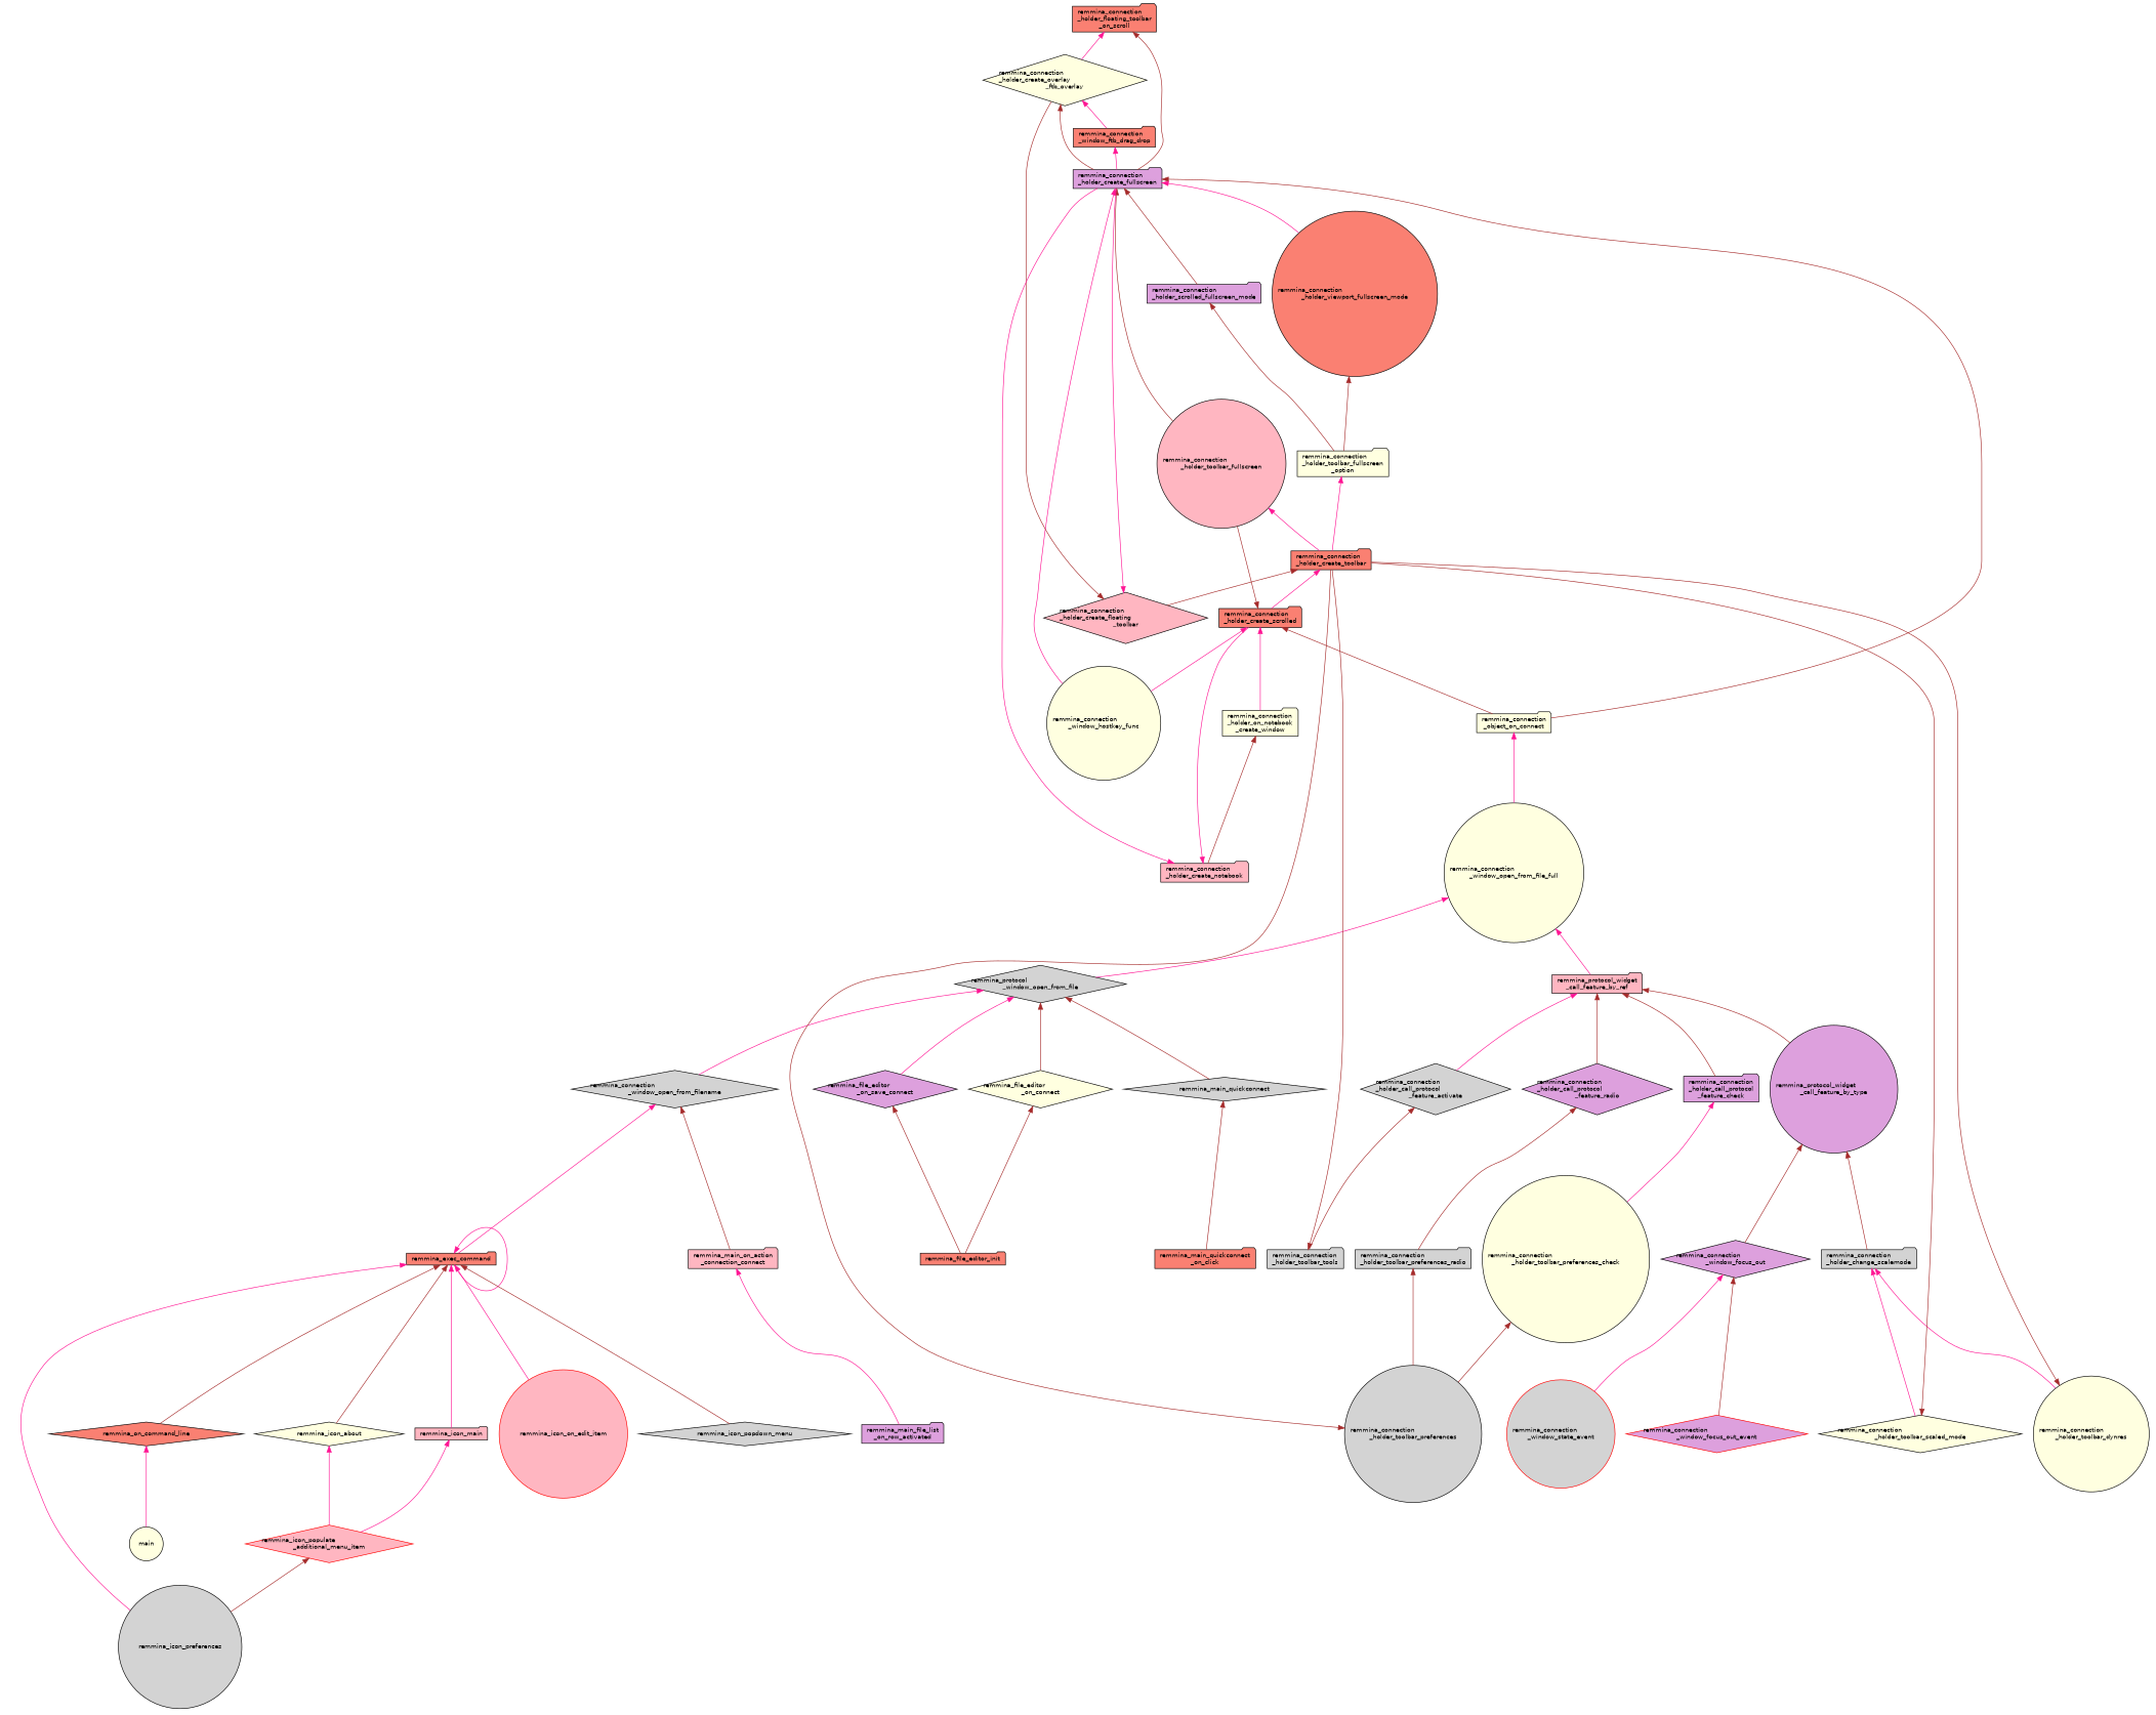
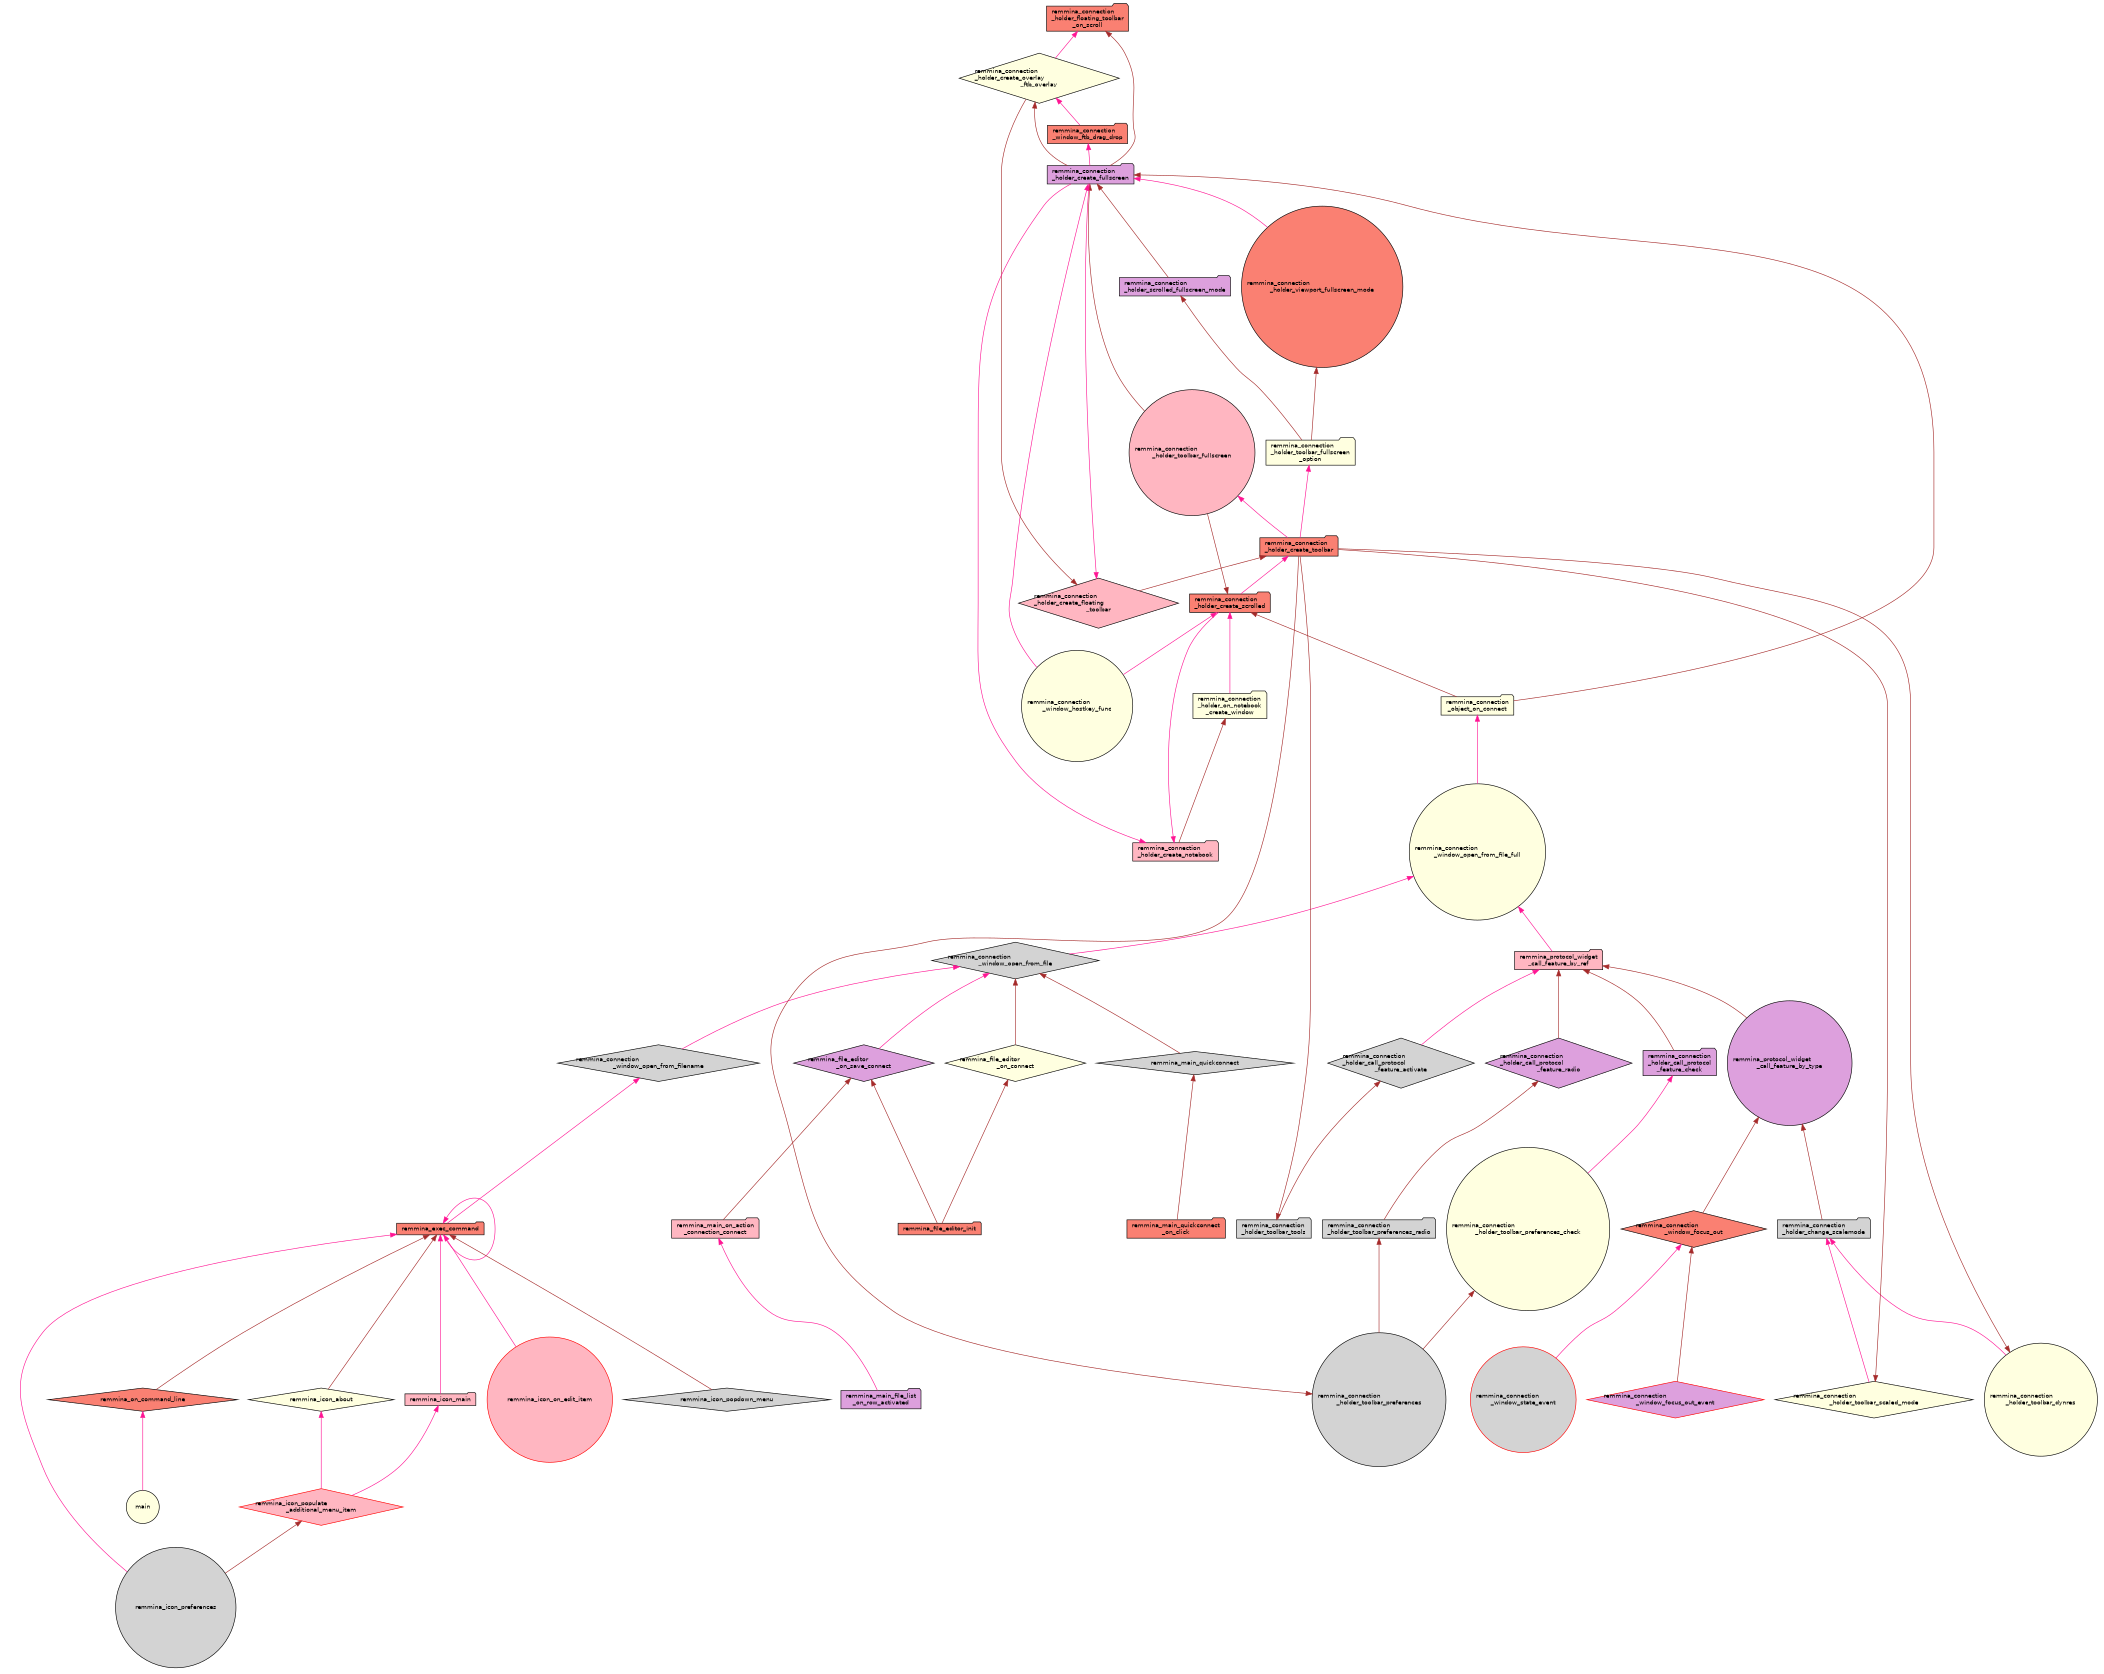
  digraph {
    rankdir=TB
    node [color=black fillcolor=lightyellow fontname=Helvetica fontsize=10 shape=folder style=filled]
    edge [color=brown dir=back fontname=Helvetica fontsize=10 labelfontname=Helvetica labelfontsize=10 style=solid]
    n1 [fillcolor=salmon fontcolor=black height=0.2 label="remmina_connection\l_holder_floating_toolbar\l_on_scroll" width=0.4]
    n2 [height=0.2 label="remmina_connection\l_holder_create_overlay\l_ftb_overlay" shape=diamond width=0.4]
    n3 [fillcolor=plum height=0.2 label="remmina_connection\l_holder_create_fullscreen" width=0.4]
    n4 [fillcolor=salmon height=0.2 label="remmina_connection\l_window_ftb_drag_drop" width=0.4]
    n5 [fillcolor=lightpink height=0.2 label="remmina_connection\l_holder_toolbar_fullscreen" shape=circle width=0.4]
    n6 [height=0.2 label="remmina_connection\l_window_hostkey_func" shape=circle width=0.4]
    n7 [height=0.2 label="remmina_connection\l_object_on_connect" width=0.4]
    n8 [fillcolor=salmon height=0.2 label="remmina_connection\l_holder_viewport_fullscreen_mode" shape=circle width=0.4]
    n9 [fillcolor=plum height=0.2 label="remmina_connection\l_holder_scrolled_fullscreen_mode" width=0.4]
    n10 [fillcolor=salmon height=0.2 label="remmina_connection\l_holder_create_toolbar" width=0.4]
    n11 [height=0.2 label="remmina_connection\l_window_open_from_file_full" shape=circle width=0.4]
    n12 [height=0.2 label="remmina_connection\l_holder_toolbar_fullscreen\l_option" width=0.4]
    n13 [fillcolor=lightpink height=0.2 label="remmina_connection\l_holder_create_floating\l_toolbar" shape=diamond width=0.4]
    n14 [fillcolor=salmon height=0.2 label="remmina_connection\l_holder_create_scrolled" width=0.4]
    n15 [height=0.2 label="remmina_connection\l_holder_on_notebook\l_create_window" width=0.4]
    n16 [fillcolor=lightpink height=0.2 label="remmina_connection\l_holder_create_notebook" width=0.4]
-   n17 [fillcolor=lightgrey height=0.2 label="remmina_protocol\l_window_open_from_file" shape=diamond width=0.4]
+   n17 [fillcolor=lightgrey height=0.2 label="remmina_connection\l_window_open_from_file" shape=diamond width=0.4]
    n18 [fillcolor=lightpink height=0.2 label="remmina_protocol_widget\l_call_feature_by_ref" width=0.4]
    n19 [fillcolor=lightgrey height=0.2 label="remmina_connection\l_window_open_from_filename" shape=diamond width=0.4]
    n20 [height=0.2 label="remmina_file_editor\l_on_connect" shape=diamond width=0.4]
    n21 [fillcolor=plum height=0.2 label="remmina_file_editor\l_on_save_connect" shape=diamond width=0.4]
    n22 [fillcolor=lightgrey height=0.2 label=remmina_main_quickconnect shape=diamond width=0.4]
    n23 [fillcolor=plum height=0.2 label="remmina_connection\l_holder_call_protocol\l_feature_radio" shape=diamond width=0.4]
    n24 [fillcolor=plum height=0.2 label="remmina_connection\l_holder_call_protocol\l_feature_check" width=0.4]
    n25 [fillcolor=lightgrey height=0.2 label="remmina_connection\l_holder_call_protocol\l_feature_activate" shape=diamond width=0.4]
    n26 [fillcolor=plum height=0.2 label="remmina_protocol_widget\l_call_feature_by_type" shape=circle width=0.4]
    n27 [fillcolor=salmon height=0.2 label=remmina_exec_command width=0.4]
    n28 [fillcolor=lightpink height=0.2 label="remmina_main_on_action\l_connection_connect" width=0.4]
    n29 [fillcolor=salmon height=0.2 label=remmina_file_editor_init width=0.4]
    n30 [fillcolor=salmon height=0.2 label="remmina_main_quickconnect\l_on_click" width=0.4]
    n31 [fillcolor=salmon height=0.2 label=remmina_on_command_line shape=diamond width=0.4]
    n32 [fillcolor=lightpink height=0.2 label=remmina_icon_main width=0.4]
    n33 [fillcolor=lightgrey height=0.2 label=remmina_icon_preferences shape=circle width=0.4]
    n34 [height=0.2 label=remmina_icon_about shape=diamond width=0.4]
    n35 [color=red fillcolor=lightpink height=0.2 label=remmina_icon_on_edit_item shape=circle width=0.4]
    n36 [fillcolor=lightgrey height=0.2 label=remmina_icon_popdown_menu shape=diamond width=0.4]
    n37 [fillcolor=plum height=0.2 label="remmina_main_file_list\l_on_row_activated" width=0.4]
    n38 [height=0.2 label=main shape=circle width=0.4]
    n39 [color=red fillcolor=lightpink height=0.2 label="remmina_icon_populate\l_additional_menu_item" shape=diamond width=0.4]
    n40 [fillcolor=lightgrey height=0.2 label="remmina_connection\l_holder_toolbar_preferences_radio" width=0.4]
    n41 [height=0.2 label="remmina_connection\l_holder_toolbar_preferences_check" shape=circle width=0.4]
    n42 [fillcolor=lightgrey height=0.2 label="remmina_connection\l_holder_toolbar_tools" width=0.4]
    n43 [fillcolor=lightgrey height=0.2 label="remmina_connection\l_holder_change_scalemode" width=0.4]
-   n44 [fillcolor=plum height=0.2 label="remmina_connection\l_window_focus_out" shape=diamond width=0.4]
+   n44 [fillcolor=salmon height=0.2 label="remmina_connection\l_window_focus_out" shape=diamond width=0.4]
    n45 [fillcolor=lightgrey height=0.2 label="remmina_connection\l_holder_toolbar_preferences" shape=circle width=0.4]
    n46 [height=0.2 label="remmina_connection\l_holder_toolbar_dynres" shape=circle width=0.4]
    n47 [height=0.2 label="remmina_connection\l_holder_toolbar_scaled_mode" shape=diamond width=0.4]
    n48 [color=red fillcolor=plum height=0.2 label="remmina_connection\l_window_focus_out_event" shape=diamond width=0.4]
    n49 [color=red fillcolor=lightgrey height=0.2 label="remmina_connection\l_window_state_event" shape=circle width=0.4]
    n1 -> n2 [color=deeppink]
    n1 -> n3
    n2 -> n3
    n2 -> n4 [color=deeppink]
    n3 -> n5
    n3 -> n6 [color=deeppink]
    n3 -> n7
    n3 -> n8 [color=deeppink]
    n3 -> n9
    n4 -> n3 [color=deeppink]
    n5 -> n10 [color=deeppink]
    n7 -> n11 [color=deeppink]
    n8 -> n12
    n9 -> n12
    n10 -> n13
    n10 -> n14 [color=deeppink]
    n11 -> n17 [color=deeppink]
    n11 -> n18 [color=deeppink]
    n12 -> n10 [color=deeppink]
    n13 -> n2
    n13 -> n3 [color=deeppink]
    n14 -> n5
    n14 -> n6 [color=deeppink]
    n14 -> n7
    n14 -> n15 [color=deeppink]
    n15 -> n16
    n16 -> n3 [color=deeppink]
    n16 -> n14 [color=deeppink]
    n17 -> n19 [color=deeppink]
    n17 -> n20
    n17 -> n21 [color=deeppink]
    n17 -> n22
    n18 -> n23
    n18 -> n24
    n18 -> n25 [color=deeppink]
    n18 -> n26
    n19 -> n27 [color=deeppink]
-   n19 -> n28
+   n21 -> n28
    n20 -> n29
    n21 -> n29
    n22 -> n30
    n23 -> n40
    n24 -> n41 [color=deeppink]
    n25 -> n42
    n26 -> n43
    n26 -> n44
    n27 -> n27 [color=deeppink]
    n27 -> n31
    n27 -> n32 [color=deeppink]
    n27 -> n33 [color=deeppink]
    n27 -> n34
    n27 -> n35 [color=deeppink]
    n27 -> n36
    n28 -> n37 [color=deeppink]
    n31 -> n38 [color=deeppink]
    n32 -> n39 [color=deeppink]
    n34 -> n39 [color=deeppink]
    n39 -> n33
    n40 -> n45
    n41 -> n45
    n42 -> n10
    n43 -> n46 [color=deeppink]
    n43 -> n47 [color=deeppink]
    n44 -> n48
    n44 -> n49 [color=deeppink]
    n45 -> n10
    n46 -> n10
    n47 -> n10
  }
